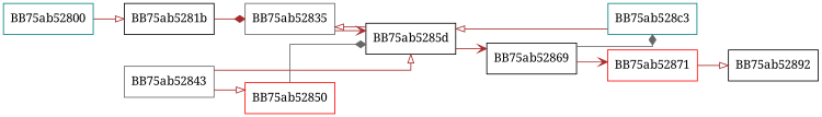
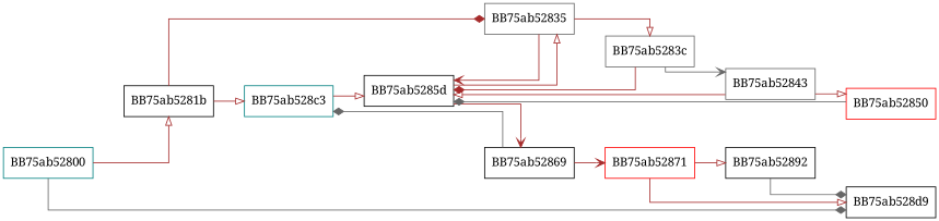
  digraph {
    fontname="Noto Serif"
    rankdir=LR
    splines=ortho
    node [color=black fontname="Noto Serif" shape=box]
    edge [arrowhead=onormal color=brown fontname="Noto Serif"]
    BB75ab52800 [color=teal]
+   BB75ab528d9
    BB75ab5281b
    BB75ab528c3 [color=teal]
    BB75ab52835 [color=gray40]
    BB75ab5285d
+   BB75ab5283c [color=gray40]
    BB75ab52869
    BB75ab52843 [color=gray40]
    BB75ab52871 [color=red]
    BB75ab52850 [color=red]
    BB75ab52892
+   BB75ab52800 -> BB75ab528d9 [arrowhead=diamond color=gray40]
    BB75ab52800 -> BB75ab5281b
+   BB75ab5281b -> BB75ab528c3
    BB75ab5281b -> BB75ab52835 [arrowhead=diamond]
    BB75ab528c3 -> BB75ab5285d
    BB75ab52835 -> BB75ab5285d [arrowhead=vee]
+   BB75ab52835 -> BB75ab5283c
    BB75ab5285d -> BB75ab52835
    BB75ab5285d -> BB75ab52869 [arrowhead=vee]
+   BB75ab5283c -> BB75ab5285d [arrowhead=diamond]
+   BB75ab5283c -> BB75ab52843 [arrowhead=vee color=gray40]
    BB75ab52869 -> BB75ab528c3 [arrowhead=diamond color=gray40]
    BB75ab52869 -> BB75ab52871 [arrowhead=vee]
    BB75ab52843 -> BB75ab5285d
    BB75ab52843 -> BB75ab52850
+   BB75ab52871 -> BB75ab528d9
    BB75ab52871 -> BB75ab52892
    BB75ab52850 -> BB75ab5285d [arrowhead=diamond color=gray40]
+   BB75ab52892 -> BB75ab528d9 [arrowhead=diamond color=gray40]
  }
